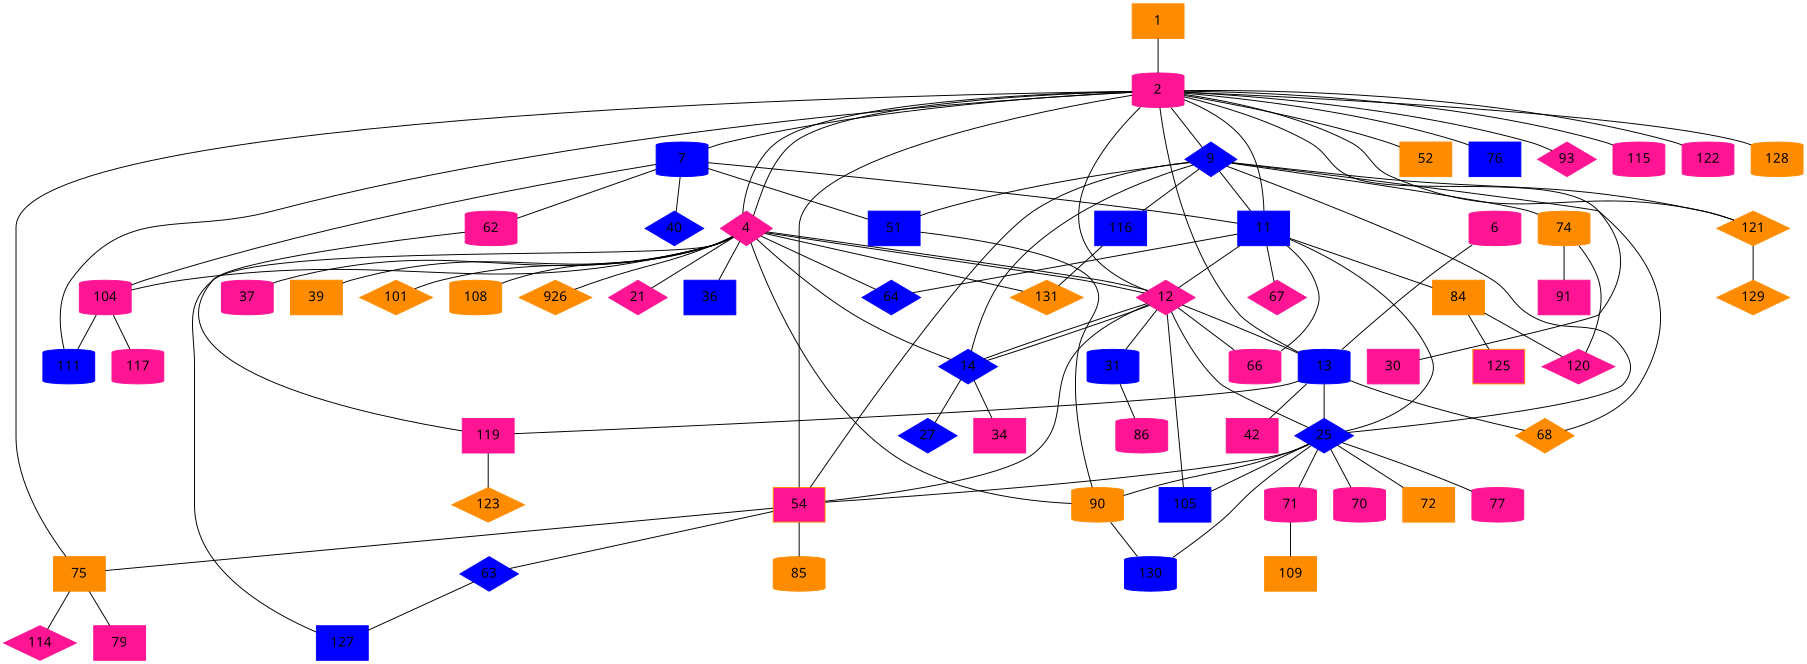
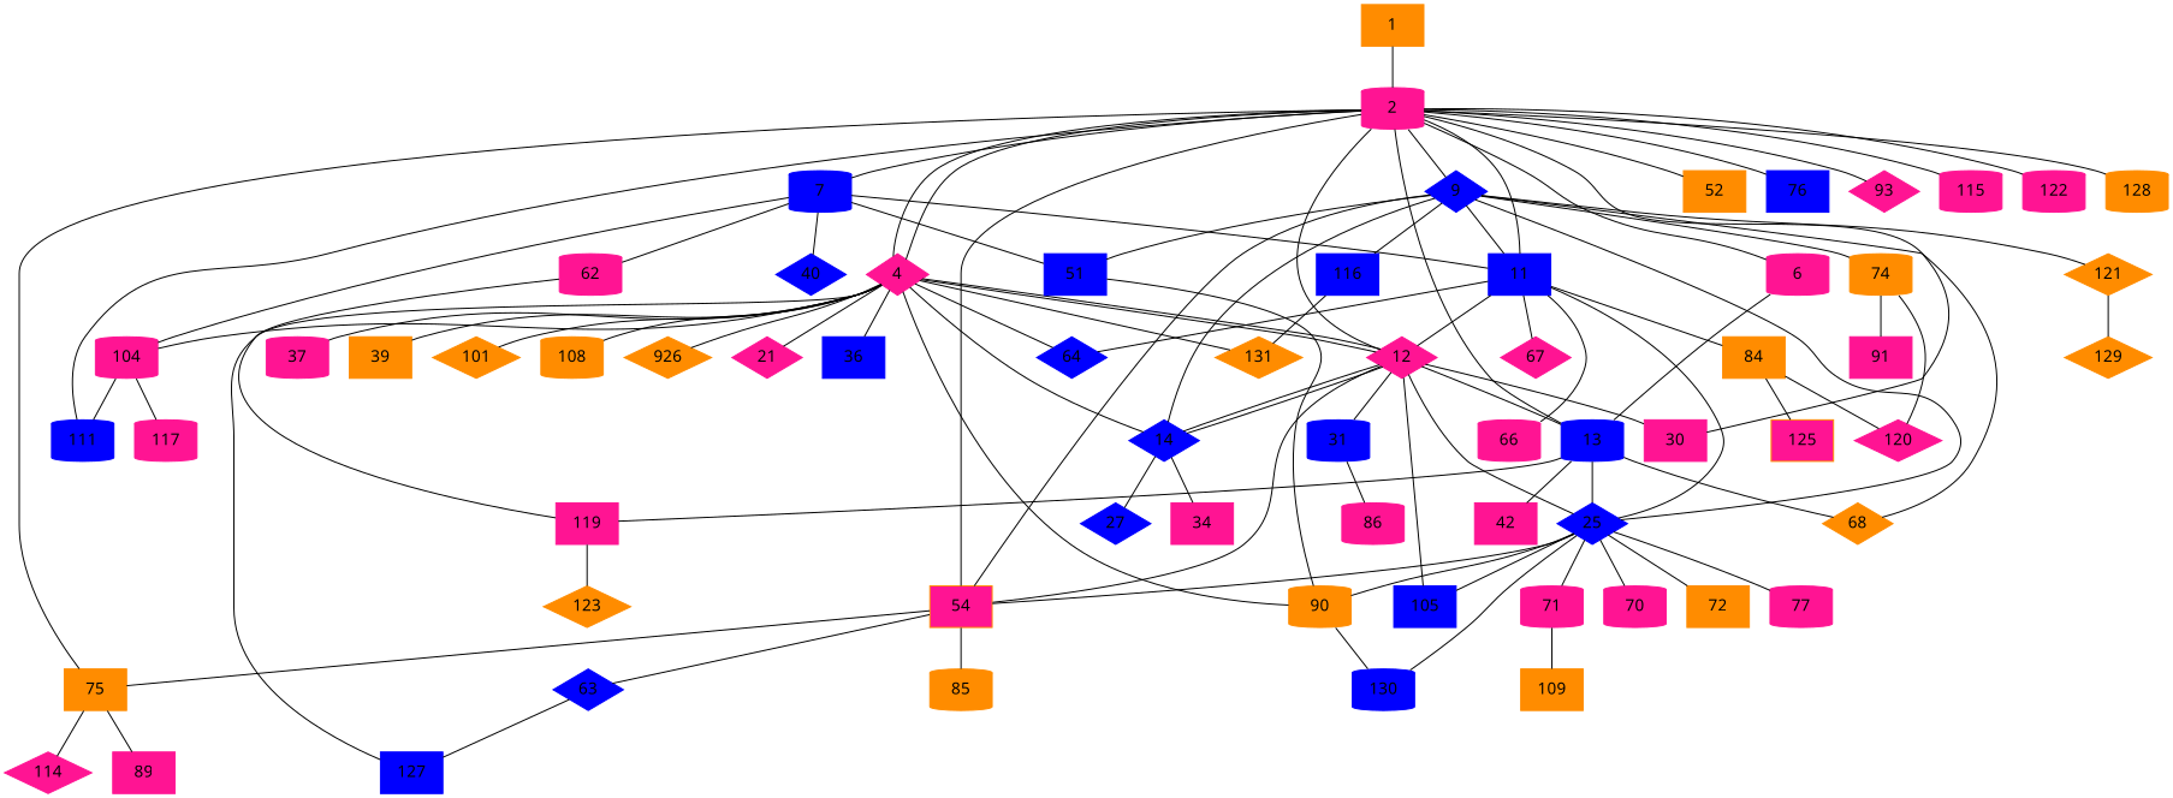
  graph {
    fontname="Noto Sans"
    node [color=deeppink fontname="Noto Sans" shape=cylinder style=filled]
    edge [fontname="Noto Sans"]
    2 [super="+24+15+46+49+5+57+3+118"]
    4 [shape=diamond super="+8+56+43+10+29+33+78+19+17+47"]
    6 [super="+83"]
    7 [color=blue super="+22"]
    9 [color=blue shape=diamond super="+16+97+32+81"]
    11 [color=blue shape=box super="+87+48"]
    12 [shape=diamond super="+20+55+102"]
    13 [color=blue super="+18"]
    30 [shape=box super="+132+82+45+53"]
    52 [color=darkorange shape=box]
    54 [color=darkorange fillcolor=deeppink shape=box super="+61+88+103+73"]
    75 [color=darkorange shape=box]
    76 [color=blue shape=box]
    93 [shape=diamond]
    111 [color=blue]
    115
    122
    128 [color=darkorange]
    1 [color=darkorange shape=box]
    14 [color=blue shape=diamond super="+124+80+98+58"]
    21 [shape=diamond]
    36 [color=blue shape=box]
    37
    39 [color=darkorange shape=box]
    64 [color=blue shape=diamond]
    90 [color=darkorange super="+112+113"]
    101 [color=darkorange shape=diamond]
    104
    108 [color=darkorange]
    n30 [color=darkorange label=926 shape=diamond]
    127 [color=blue shape=box]
    131 [color=darkorange shape=diamond]
    40 [color=blue shape=diamond super="+79"]
    51 [color=blue shape=box]
    62
    25 [color=blue shape=diamond super="+69+38+92"]
    68 [color=darkorange shape=diamond]
    74 [color=darkorange]
    116 [color=blue shape=box]
    121 [color=darkorange shape=diamond]
    66
    67 [shape=diamond]
    84 [color=darkorange shape=box super="+95"]
    31 [color=blue]
    105 [color=blue shape=box]
    42 [shape=box]
    119 [shape=box]
    63 [color=blue shape=diamond]
    85 [color=darkorange]
-   89 [shape=box super="+106" label=79]
+   89 [shape=box super="+106"]
    114 [shape=diamond]
    27 [color=blue shape=diamond]
    34 [shape=box]
    130 [color=blue]
    117
    70
    71
    72 [color=darkorange shape=box]
    77
    91 [shape=box]
    120 [shape=diamond]
    129 [color=darkorange shape=diamond]
    125 [color=darkorange fillcolor=deeppink shape=box]
    86
    123 [color=darkorange shape=diamond]
    109 [color=darkorange shape=box]
    2 -- 4 [weight=4]
    2 -- 4
-   2 -- 121
+   2 -- 6
    2 -- 7
    2 -- 9
    2 -- 11
    2 -- 12
    2 -- 13
    2 -- 30
    2 -- 52
    2 -- 54 [weight=2]
    2 -- 75
    2 -- 76
    2 -- 93
    2 -- 111
    2 -- 115
    2 -- 122
    2 -- 128
    4 -- 12 [weight=2]
    4 -- 12
    4 -- 14
    4 -- 21
    4 -- 36
    4 -- 37 [weight=2]
    4 -- 39
    4 -- 64 [weight=2]
    4 -- 90
    4 -- 101
    4 -- 104
    4 -- 108
    4 -- n30
    4 -- 127
    4 -- 131
    6 -- 13
    7 -- 11
    7 -- 104
    7 -- 40
    7 -- 51
    7 -- 62
    9 -- 11
    9 -- 54
    9 -- 14
    9 -- 51
    9 -- 25
    9 -- 68
    9 -- 74
    9 -- 116
    9 -- 121
    11 -- 12
    11 -- 64
    11 -- 25
    11 -- 66
    11 -- 67
    11 -- 84
    12 -- 13
-   12 -- 66
+   12 -- 30
    12 -- 54
    12 -- 14
    12 -- 14
    12 -- 25
    12 -- 31
    12 -- 105
    13 -- 25
    13 -- 68
    13 -- 42
    13 -- 119
    54 -- 75
    54 -- 63
    54 -- 85
    75 -- 89
    75 -- 114
    1 -- 2
    14 -- 27
    14 -- 34
    90 -- 130
    104 -- 111
    104 -- 117
    51 -- 90
    62 -- 119
    25 -- 54
    25 -- 90
    25 -- 105
    25 -- 130
    25 -- 70
    25 -- 71
    25 -- 72
    25 -- 77
    74 -- 91
    74 -- 120
    116 -- 131
    121 -- 129
    84 -- 120
    84 -- 125
    31 -- 86
    119 -- 123
    63 -- 127
    71 -- 109
  }
